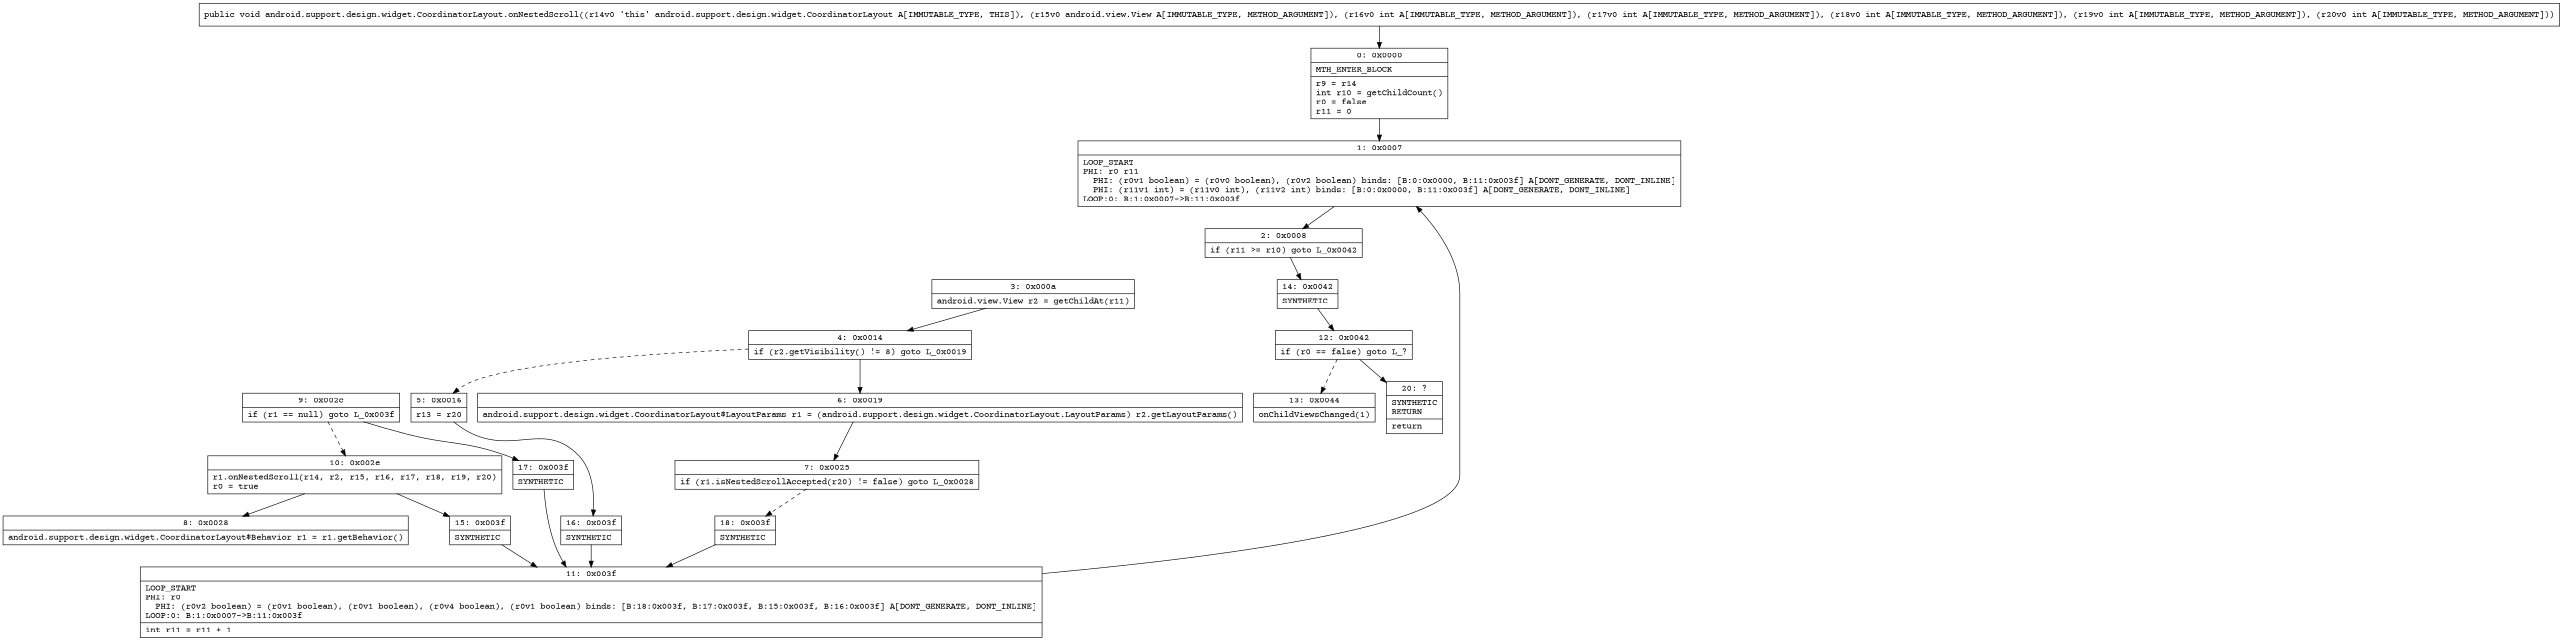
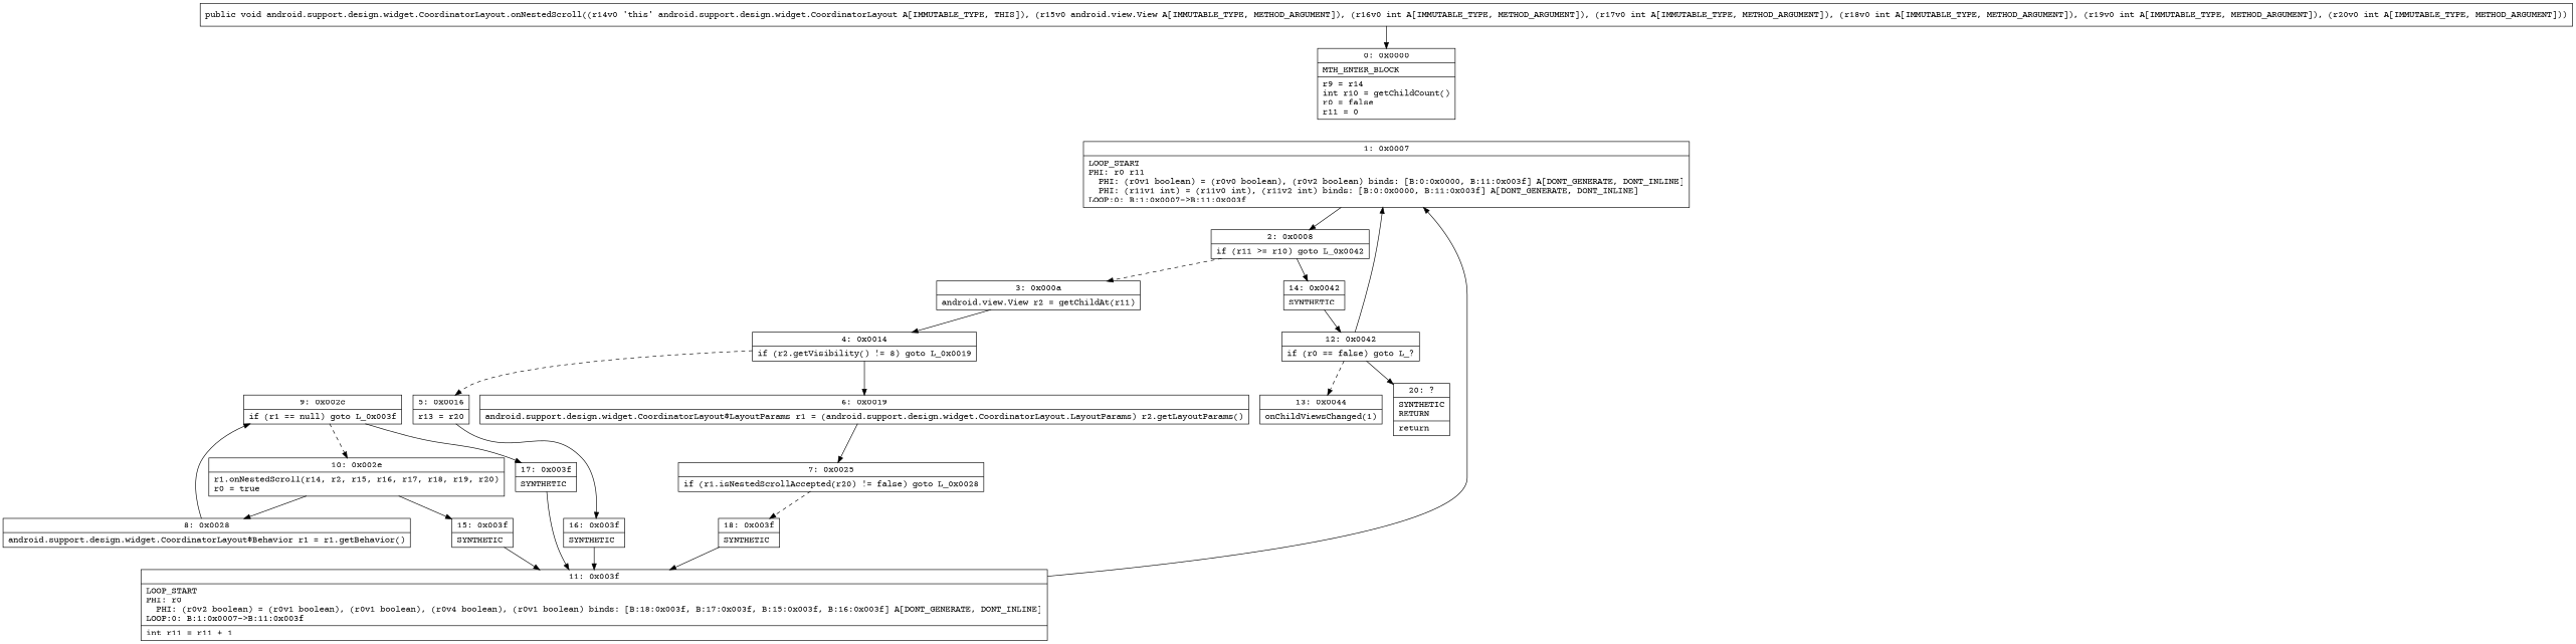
  digraph {
    fontname="Courier Prime"
    node [fontname="Courier Prime" shape=record]
    edge [fontname="Courier Prime"]
    n1 [label="{0\:\ 0x0000|MTH_ENTER_BLOCK\l|r9 = r14\lint r10 = getChildCount()\lr0 = false\lr11 = 0\l}"]
    n2 [label="{1\:\ 0x0007|LOOP_START\lPHI: r0 r11 \l  PHI: (r0v1 boolean) = (r0v0 boolean), (r0v2 boolean) binds: [B:0:0x0000, B:11:0x003f] A[DONT_GENERATE, DONT_INLINE]\l  PHI: (r11v1 int) = (r11v0 int), (r11v2 int) binds: [B:0:0x0000, B:11:0x003f] A[DONT_GENERATE, DONT_INLINE]\lLOOP:0: B:1:0x0007\-\>B:11:0x003f\l}"]
    n3 [label="{2\:\ 0x0008|if (r11 \>= r10) goto L_0x0042\l}"]
    n4 [label="{3\:\ 0x000a|android.view.View r2 = getChildAt(r11)\l}"]
    n5 [label="{14\:\ 0x0042|SYNTHETIC\l}"]
    n6 [label="{4\:\ 0x0014|if (r2.getVisibility() != 8) goto L_0x0019\l}"]
    n7 [label="{12\:\ 0x0042|if (r0 == false) goto L_?\l}"]
    n8 [label="{5\:\ 0x0016|r13 = r20\l}"]
    n9 [label="{6\:\ 0x0019|android.support.design.widget.CoordinatorLayout$LayoutParams r1 = (android.support.design.widget.CoordinatorLayout.LayoutParams) r2.getLayoutParams()\l}"]
    n10 [label="{16\:\ 0x003f|SYNTHETIC\l}"]
    n11 [label="{7\:\ 0x0025|if (r1.isNestedScrollAccepted(r20) != false) goto L_0x0028\l}"]
    n12 [label="{11\:\ 0x003f|LOOP_START\lPHI: r0 \l  PHI: (r0v2 boolean) = (r0v1 boolean), (r0v1 boolean), (r0v4 boolean), (r0v1 boolean) binds: [B:18:0x003f, B:17:0x003f, B:15:0x003f, B:16:0x003f] A[DONT_GENERATE, DONT_INLINE]\lLOOP:0: B:1:0x0007\-\>B:11:0x003f\l|int r11 = r11 + 1\l}"]
    n13 [label="{18\:\ 0x003f|SYNTHETIC\l}"]
    n14 [label="{8\:\ 0x0028|android.support.design.widget.CoordinatorLayout$Behavior r1 = r1.getBehavior()\l}"]
    n15 [label="{9\:\ 0x002c|if (r1 == null) goto L_0x003f\l}"]
    n16 [label="{10\:\ 0x002e|r1.onNestedScroll(r14, r2, r15, r16, r17, r18, r19, r20)\lr0 = true\l}"]
    n17 [label="{17\:\ 0x003f|SYNTHETIC\l}"]
    n18 [label="{15\:\ 0x003f|SYNTHETIC\l}"]
    n19 [label="{13\:\ 0x0044|onChildViewsChanged(1)\l}"]
    n20 [label="{20\:\ ?|SYNTHETIC\lRETURN\l|return\l}"]
    n21 [label="{public void android.support.design.widget.CoordinatorLayout.onNestedScroll((r14v0 'this' android.support.design.widget.CoordinatorLayout A[IMMUTABLE_TYPE, THIS]), (r15v0 android.view.View A[IMMUTABLE_TYPE, METHOD_ARGUMENT]), (r16v0 int A[IMMUTABLE_TYPE, METHOD_ARGUMENT]), (r17v0 int A[IMMUTABLE_TYPE, METHOD_ARGUMENT]), (r18v0 int A[IMMUTABLE_TYPE, METHOD_ARGUMENT]), (r19v0 int A[IMMUTABLE_TYPE, METHOD_ARGUMENT]), (r20v0 int A[IMMUTABLE_TYPE, METHOD_ARGUMENT])) }"]
-   n1 -> n2
+   n7 -> n2
    n2 -> n3
+   n3 -> n4 [style=dashed]
    n3 -> n5
    n4 -> n6
    n5 -> n7
    n6 -> n8 [style=dashed]
    n6 -> n9
    n7 -> n19 [style=dashed]
    n7 -> n20
    n8 -> n10
    n9 -> n11
    n10 -> n12
    n11 -> n13 [style=dashed]
    n12 -> n2
    n13 -> n12
+   n14 -> n15
    n15 -> n16 [style=dashed]
    n15 -> n17
    n16 -> n14
    n16 -> n18
    n17 -> n12
    n18 -> n12
    n21 -> n1
  }
